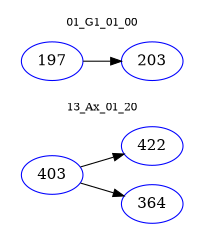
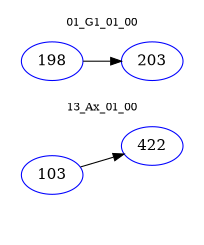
  digraph {
    rankdir=LR
    node [color=blue]
    edge [color=black]
-   n1 [label=403]
-   n2 [label=364]
+   n1 [label=103]
    n3 [label=422]
-   n4 [label=197]
+   n4 [label=198]
    n5 [label=203]
    subgraph cluster_1 {
      color=white
      fontsize=10
-     label="13_Ax_01_20"
+     label="13_Ax_01_00"
      n1
-     n2
      n3
    }
    subgraph cluster_2 {
      color=white
      fontsize=10
      label="01_G1_01_00"
      n4
      n5
    }
-   n1 -> n2
    n1 -> n3
    n4 -> n5
  }
